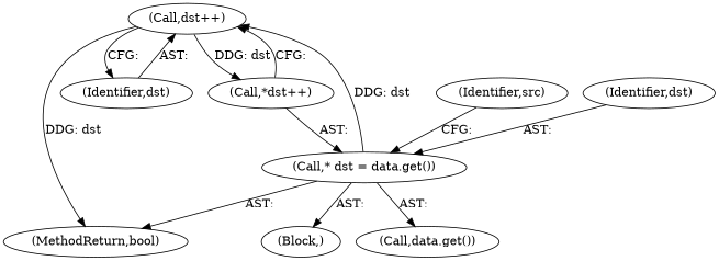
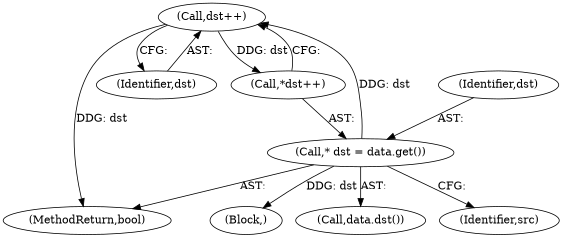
  digraph {
    n1 [label="(Call,dst++)"]
    n2 [label="(MethodReturn,bool)"]
    n3 [label="(Identifier,dst)"]
    n4 [label="(Call,*dst++)"]
    n5 [label="(Call,* dst = data.get())"]
    n6 [label="(Block,)"]
-   n7 [label="(Call,data.get())"]
+   n7 [label="(Call,data.dst())"]
    n8 [label="(Identifier,src)"]
    n9 [label="(Identifier,dst)"]
    n1 -> n2 [label="DDG: dst"]
    n1 -> n3 [label="CFG: "]
    n1 -> n4 [label="DDG: dst"]
    n3 -> n1 [label="AST: "]
    n4 -> n1 [label="CFG: "]
    n4 -> n5 [label="AST: "]
    n5 -> n1 [label="DDG: dst"]
    n5 -> n2 [label="AST: "]
-   n5 -> n6 [label="AST: "]
+   n5 -> n6 [label="DDG: dst"]
    n5 -> n7 [label="AST: "]
-   n8 -> n5 [label="CFG: "]
+   n5 -> n8 [label="CFG: "]
    n9 -> n5 [label="AST: "]
  }
